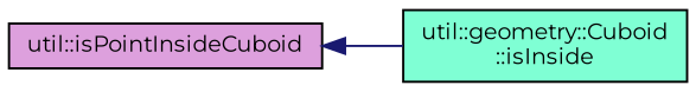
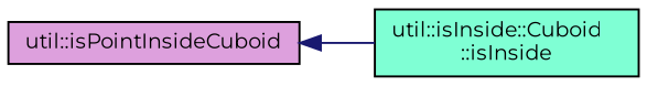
  digraph {
    rankdir=LR
    fontname=Montserrat
    node [color=black fontname=Montserrat fontsize=10 shape=record style=filled]
    n1 [fillcolor=plum fontcolor=black height=0.2 label="util::isPointInsideCuboid" width=0.4]
-   n2 [fillcolor=aquamarine height=0.2 label="util::geometry::Cuboid\l::isInside" width=0.4]
+   n2 [fillcolor=aquamarine height=0.2 label="util::isInside::Cuboid\l::isInside" width=0.4]
    n1 -> n2 [color=midnightblue dir=back fontname=Montserrat fontsize=10 labelfontname=Helvetica labelfontsize=10 style=solid]
  }
